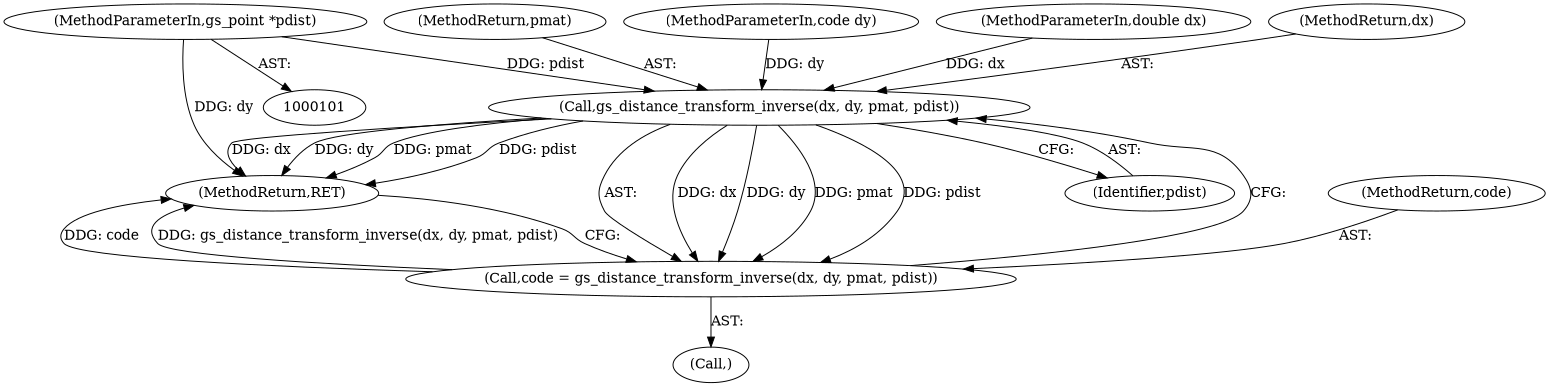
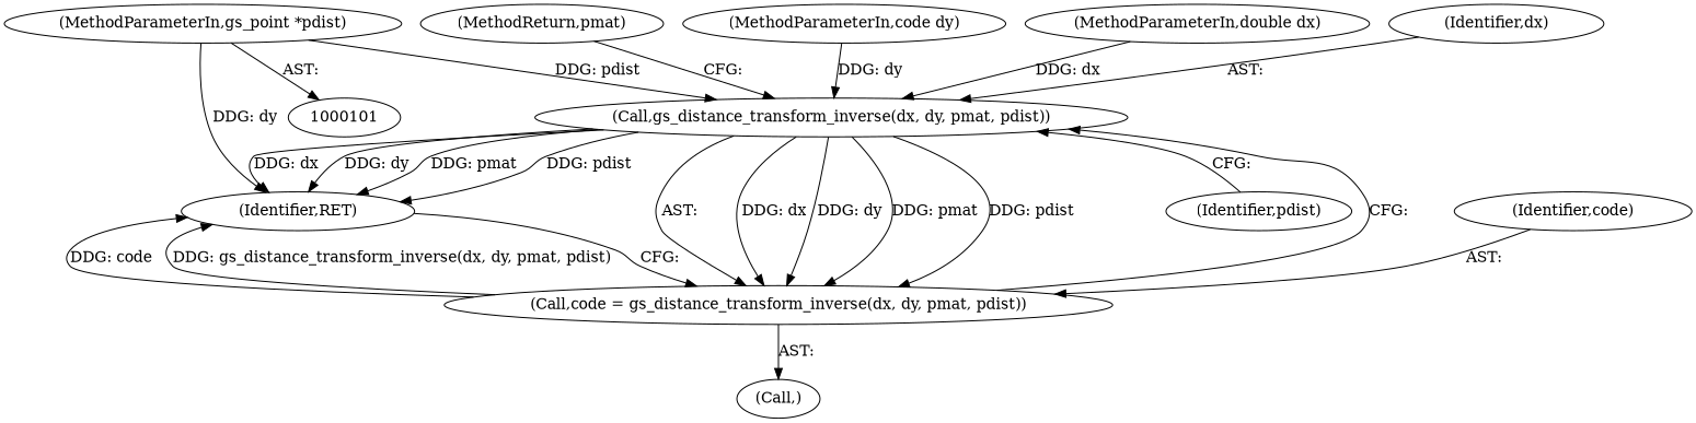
  digraph {
    n1 [label="(MethodParameterIn,gs_point *pdist)"]
    n2 [label="(Call,gs_distance_transform_inverse(dx, dy, pmat, pdist))"]
-   n3 [label="(MethodReturn,RET)"]
+   n3 [label="(Identifier,RET)"]
    1000101
    n5 [label="(Call,code = gs_distance_transform_inverse(dx, dy, pmat, pdist))"]
    n6 [label="(Identifier,pdist)"]
    n7 [label="(Call,)"]
    n8 [label="(MethodReturn,pmat)"]
    n9 [label="(MethodParameterIn,code dy)"]
    n10 [label="(MethodParameterIn,double dx)"]
-   n11 [label="(MethodReturn,dx)"]
-   n12 [label="(MethodReturn,code)"]
+   n11 [label="(Identifier,dx)"]
+   n12 [label="(Identifier,code)"]
    n1 -> n2 [label="DDG: pdist"]
    n1 -> n3 [label="DDG: dy"]
    n1 -> 1000101 [label="AST: "]
    n2 -> n3 [label="DDG: pdist"]
    n2 -> n3 [label="DDG: dx"]
    n2 -> n3 [label="DDG: dy"]
    n2 -> n3 [label="DDG: pmat"]
    n2 -> n5 [label="AST: "]
    n2 -> n5 [label="DDG: dx"]
    n2 -> n5 [label="DDG: dy"]
    n2 -> n5 [label="DDG: pmat"]
    n2 -> n5 [label="DDG: pdist"]
-   n2 -> n6 [label="CFG: "]
    n3 -> n5 [label="CFG: "]
    n5 -> n2 [label="CFG: "]
    n5 -> n3 [label="DDG: code"]
    n5 -> n3 [label="DDG: gs_distance_transform_inverse(dx, dy, pmat, pdist)"]
    n5 -> n7 [label="AST: "]
-   n6 -> n2 [label="AST: "]
-   n8 -> n2 [label="AST: "]
+   n6 -> n2 [label="CFG: "]
+   n8 -> n2 [label="CFG: "]
    n9 -> n2 [label="DDG: dy"]
    n10 -> n2 [label="DDG: dx"]
    n11 -> n2 [label="AST: "]
    n12 -> n5 [label="AST: "]
  }
